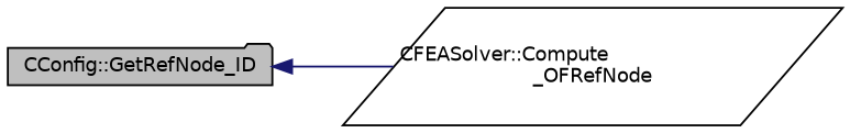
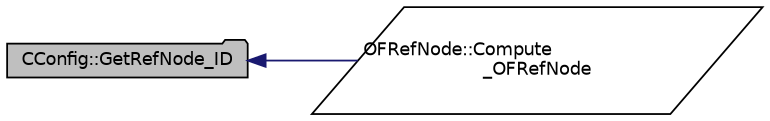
  digraph {
    rankdir=LR
    node [color=black fontname=Helvetica fontsize=10 style=filled]
    n1 [fillcolor=grey75 fontcolor=black height=0.2 label="CConfig::GetRefNode_ID" shape=folder width=0.4]
-   n2 [fillcolor=white height=0.2 label="CFEASolver::Compute\l_OFRefNode" shape=parallelogram width=0.4]
+   n2 [fillcolor=white height=0.2 label="OFRefNode::Compute\l_OFRefNode" shape=parallelogram width=0.4]
    n1 -> n2 [color=midnightblue dir=back fontname=Helvetica fontsize=10 labelfontname=Helvetica labelfontsize=10 style=solid]
  }
